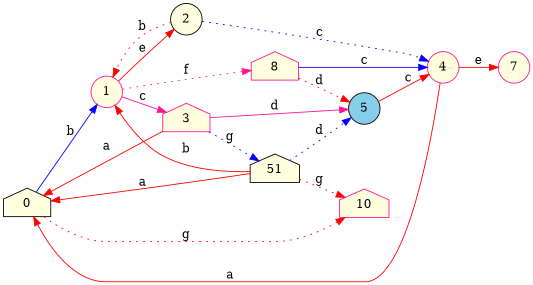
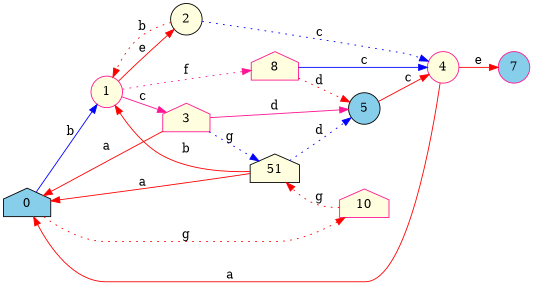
  strict digraph {
    rankdir=LR
    node [color=deeppink fillcolor=lightyellow shape=house style=filled]
    edge [color=red style=solid]
-   0 [color=black]
+   0 [color=black fillcolor=skyblue]
    1 [shape=circle]
    10
    3
    n5 [color=black label=2 shape=circle]
    8
    n7 [color=black label=51]
    5 [color=black fillcolor=skyblue shape=circle]
    4 [shape=circle]
-   7 [shape=circle]
+   7 [fillcolor=skyblue shape=circle]
    0 -> 1 [color=blue label=b]
    0 -> 10 [label=g style=dotted]
    1 -> 3 [color=deeppink label=c]
    1 -> n5 [label=e]
    1 -> 8 [color=deeppink label=f style=dotted]
-   n7 -> 10 [label=g style=dotted]
+   10 -> n7 [label=g style=dotted]
    3 -> 0 [label=a]
    3 -> n7 [color=blue label=g style=dotted]
    3 -> 5 [color=deeppink label=d]
    n5 -> 1 [label=b style=dotted]
    n5 -> 4 [color=blue label=c style=dotted]
    8 -> 5 [label=d style=dotted]
    8 -> 4 [color=blue label=c]
    n7 -> 0 [label=a]
    n7 -> 1 [label=b]
    n7 -> 5 [color=blue label=d style=dotted]
    5 -> 4 [label=c]
    4 -> 0 [label=a]
    4 -> 7 [label=e]
  }
